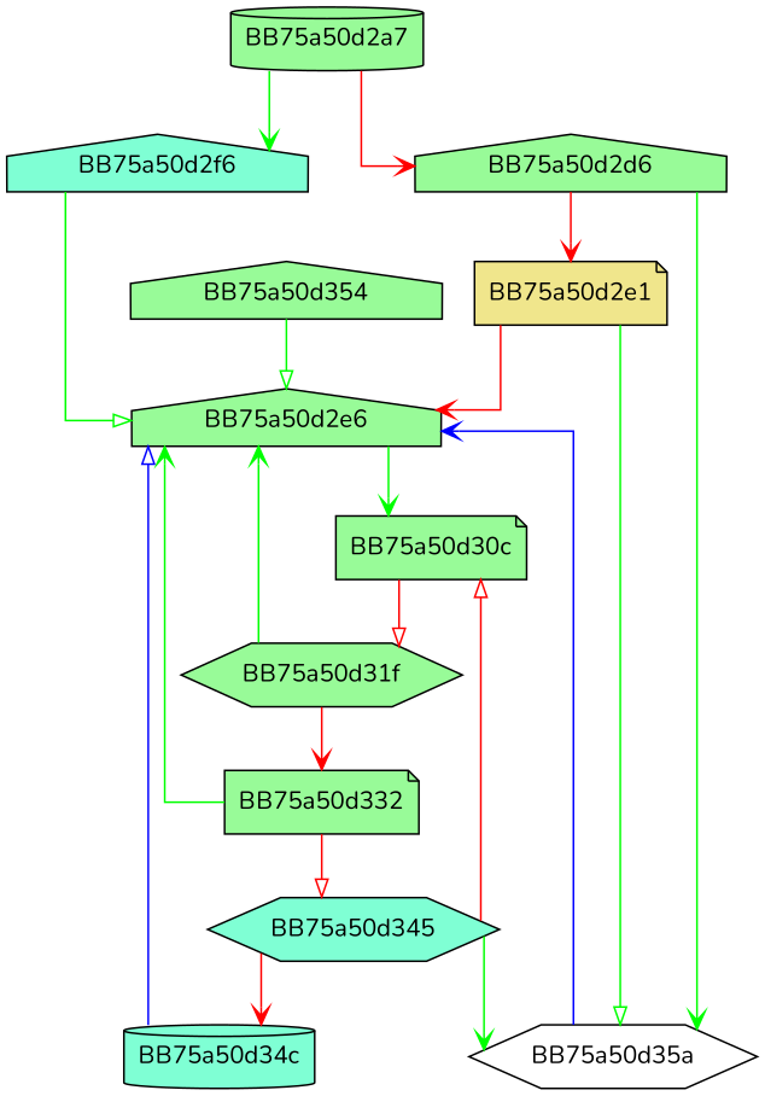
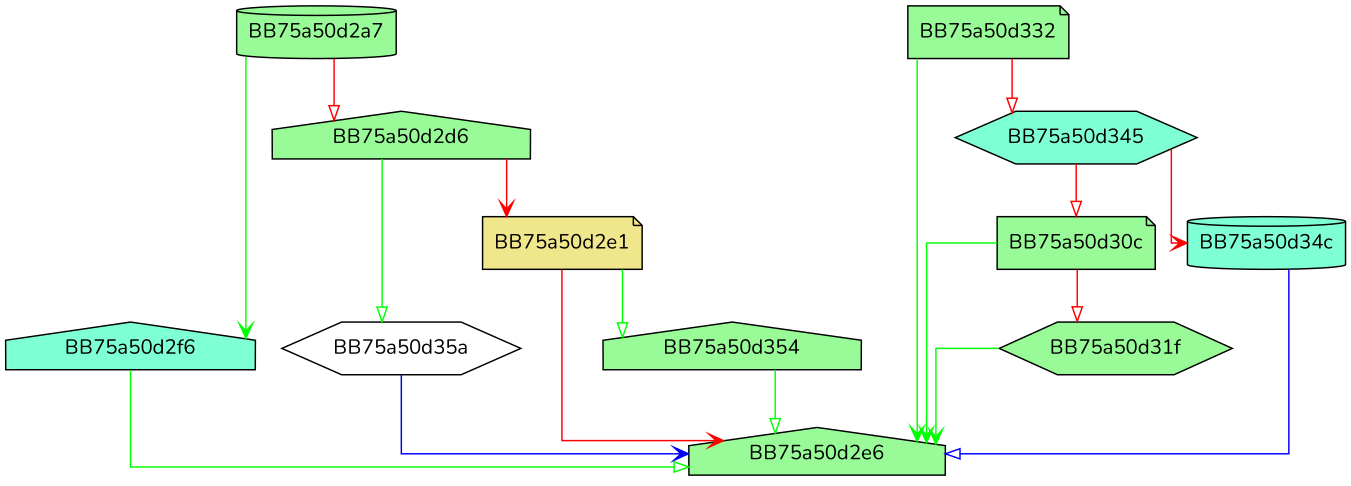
  digraph {
    fontname=Nunito
    splines=ortho
    node [fillcolor=palegreen fontname=Nunito shape=house style=filled]
    edge [arrowhead=vee color=green fontname=Nunito]
    n1 [label=BB75a50d2a7 shape=cylinder]
    BB75a50d2f6 [fillcolor=aquamarine]
    BB75a50d2d6
    BB75a50d2e6
    BB75a50d35a [fillcolor=white shape=hexagon]
    BB75a50d2e1 [fillcolor=khaki shape=note]
    BB75a50d30c [shape=note]
    BB75a50d31f [shape=hexagon]
    BB75a50d354
    BB75a50d332 [shape=note]
    BB75a50d345 [fillcolor=aquamarine shape=hexagon]
    BB75a50d34c [fillcolor=aquamarine shape=cylinder]
    n1 -> BB75a50d2f6
-   n1 -> BB75a50d2d6 [color=red]
+   n1 -> BB75a50d2d6 [arrowhead=onormal color=red]
    BB75a50d2f6 -> BB75a50d2e6 [arrowhead=onormal]
-   BB75a50d2d6 -> BB75a50d35a
+   BB75a50d2d6 -> BB75a50d35a [arrowhead=onormal]
    BB75a50d2d6 -> BB75a50d2e1 [color=red]
    BB75a50d35a -> BB75a50d2e6 [color=blue]
    BB75a50d2e1 -> BB75a50d2e6 [color=red]
-   BB75a50d2e1 -> BB75a50d35a [arrowhead=onormal]
-   BB75a50d2e6 -> BB75a50d30c
+   BB75a50d2e1 -> BB75a50d354 [arrowhead=onormal]
+   BB75a50d30c -> BB75a50d2e6
    BB75a50d30c -> BB75a50d31f [arrowhead=onormal color=red]
    BB75a50d31f -> BB75a50d2e6
-   BB75a50d31f -> BB75a50d332 [color=red]
    BB75a50d354 -> BB75a50d2e6 [arrowhead=onormal]
    BB75a50d332 -> BB75a50d2e6
    BB75a50d332 -> BB75a50d345 [arrowhead=onormal color=red]
-   BB75a50d345 -> BB75a50d35a
    BB75a50d345 -> BB75a50d30c [arrowhead=onormal color=red]
    BB75a50d345 -> BB75a50d34c [color=red]
    BB75a50d34c -> BB75a50d2e6 [arrowhead=onormal color=blue]
  }
